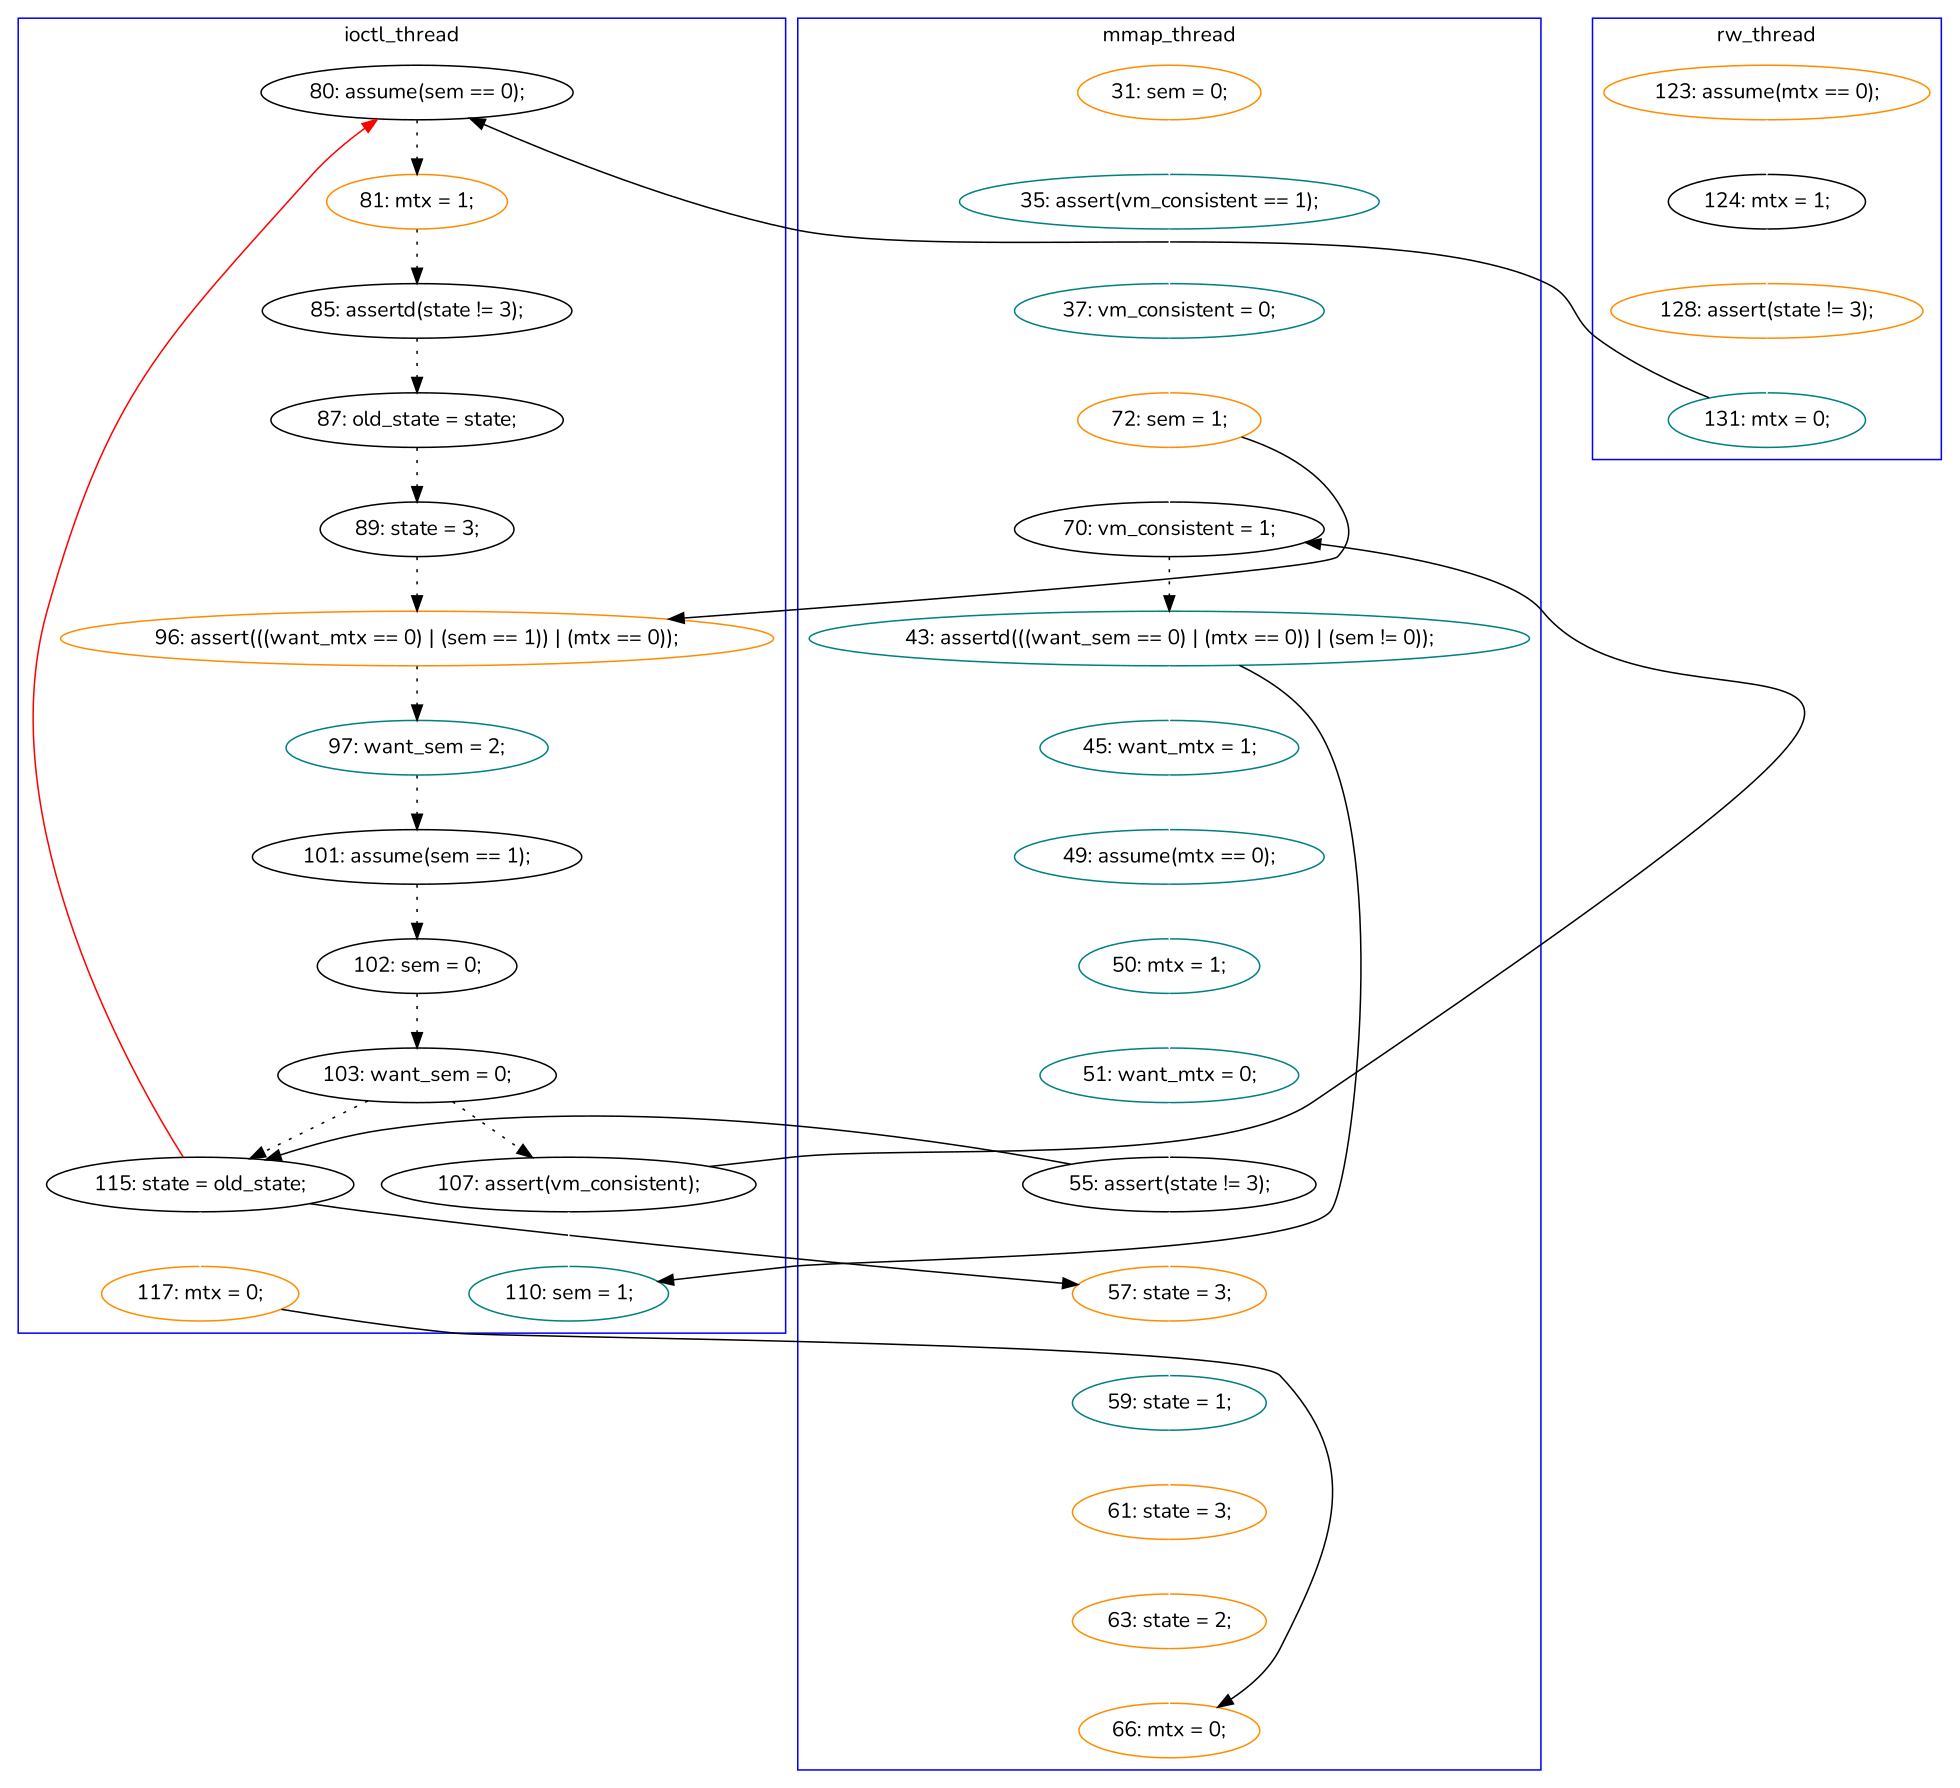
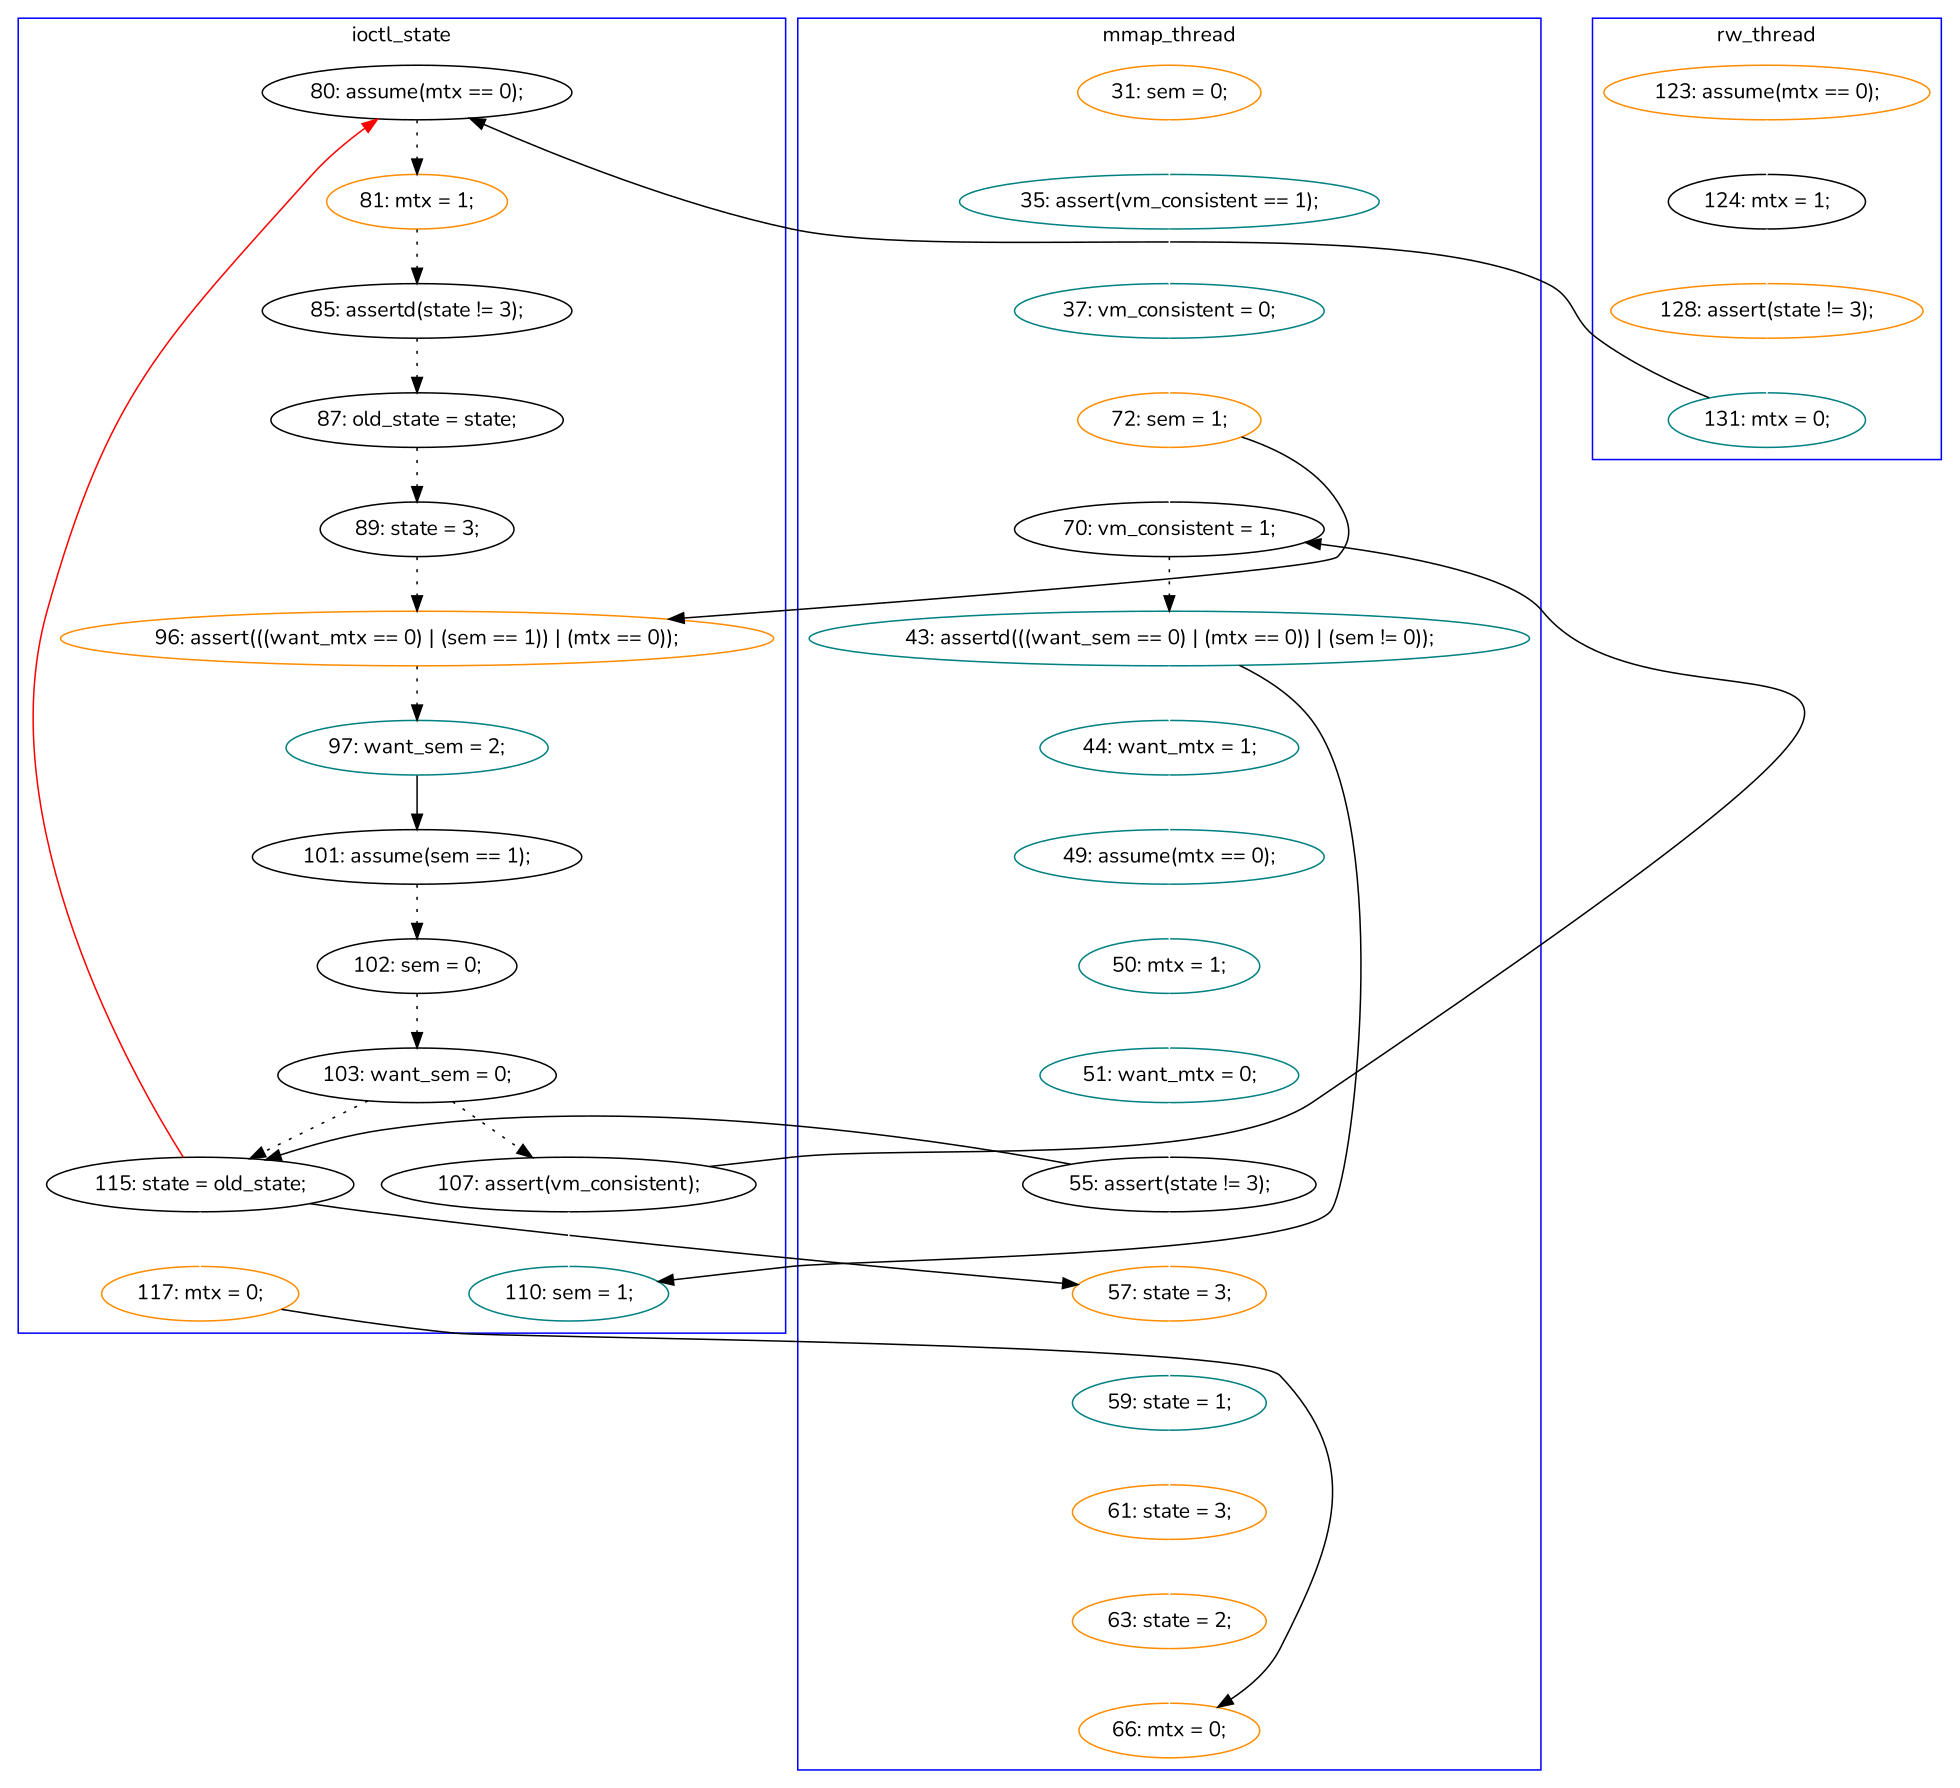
  digraph {
    fontname=Nunito
    node [color=black fontname=Nunito]
    edge [color=white fontname=Nunito style=solid]
    n1 [color=darkorange label="128: assert(state != 3);"]
    n2 [color=teal label="131: mtx = 0;"]
    n3 [label="124: mtx = 1;"]
    n4 [color=darkorange label="123: assume(mtx == 0);"]
    n5 [label="55: assert(state != 3);"]
    n6 [color=darkorange label="57: state = 3;"]
    n7 [color=teal label="51: want_mtx = 0;"]
    n8 [color=teal label="50: mtx = 1;"]
    n9 [label="70: vm_consistent = 1;"]
    n10 [color=teal label="43: assertd(((want_sem == 0) | (mtx == 0)) | (sem != 0));"]
    n11 [color=teal label="35: assert(vm_consistent == 1);"]
    n12 [color=teal label="37: vm_consistent = 0;"]
    n13 [color=darkorange label="31: sem = 0;"]
-   n14 [color=teal label="45: want_mtx = 1;"]
+   n14 [color=teal label="44: want_mtx = 1;"]
    n15 [color=teal label="49: assume(mtx == 0);"]
    n16 [color=teal label="59: state = 1;"]
    n17 [color=darkorange label="61: state = 3;"]
    n18 [color=darkorange label="72: sem = 1;"]
    n19 [color=darkorange label="63: state = 2;"]
    n20 [color=darkorange label="66: mtx = 0;"]
    n21 [label="115: state = old_state;"]
    n22 [label="103: want_sem = 0;"]
    n23 [label="107: assert(vm_consistent);"]
    n24 [color=darkorange label="81: mtx = 1;"]
    n25 [label="85: assertd(state != 3);"]
-   n26 [label="80: assume(sem == 0);"]
+   n26 [label="80: assume(mtx == 0);"]
    n27 [color=teal label="110: sem = 1;"]
    n28 [label="87: old_state = state;"]
    n29 [label="102: sem = 0;"]
    n30 [color=darkorange label="96: assert(((want_mtx == 0) | (sem == 1)) | (mtx == 0));"]
    n31 [color=teal label="97: want_sem = 2;"]
    n32 [label="101: assume(sem == 1);"]
    n33 [label="89: state = 3;"]
    n34 [color=darkorange label="117: mtx = 0;"]
    subgraph cluster_1 {
      color=blue
      label=rw_thread
      n1
      n2
      n3
      n4
    }
    subgraph cluster_2 {
      color=blue
      label=mmap_thread
      n5
      n6
      n7
      n8
      n9
      n10
      n11
      n12
      n13
      n14
      n15
      n16
      n17
      n18
      n19
      n20
    }
    subgraph cluster_3 {
      color=blue
-     label=ioctl_thread
+     label=ioctl_state
      n21
      n22
      n23
      n24
      n25
      n26
      n27
      n28
      n29
      n30
      n31
      n32
      n33
      n34
    }
    n1 -> n2
    n2 -> n26 [color=black constraint=false]
    n3 -> n1
    n4 -> n3
    n5 -> n6
    n5 -> n21 [color=black constraint=false]
    n6 -> n16
    n7 -> n5
    n8 -> n7
    n9 -> n10 [color=black style=dotted]
    n10 -> n14
    n10 -> n27 [color=black constraint=false]
    n11 -> n12
    n12 -> n18
    n13 -> n11
    n14 -> n15
    n15 -> n8
    n16 -> n17
    n17 -> n19
    n18 -> n9
    n18 -> n30 [color=black constraint=false]
    n19 -> n20
    n21 -> n6 [color=black constraint=false]
    n21 -> n26 [color=red constraint=false]
    n21 -> n34
    n22 -> n21 [color=black style=dotted]
    n22 -> n23 [color=black style=dotted]
    n23 -> n9 [color=black constraint=false]
    n23 -> n27
    n24 -> n25 [color=black style=dotted]
    n25 -> n28 [color=black style=dotted]
    n26 -> n24 [color=black style=dotted]
    n28 -> n33 [color=black style=dotted]
    n29 -> n22 [color=black style=dotted]
    n30 -> n31 [color=black style=dotted]
-   n31 -> n32 [color=black style=dotted]
+   n31 -> n32 [color=black]
    n32 -> n29 [color=black style=dotted]
    n33 -> n30 [color=black style=dotted]
    n34 -> n20 [color=black constraint=false]
  }
